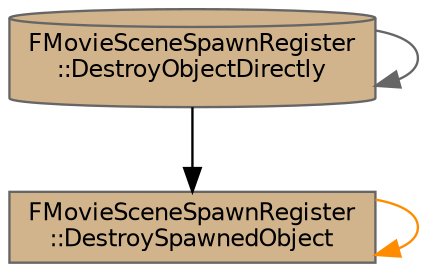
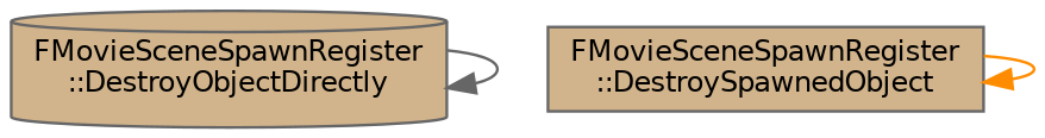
  digraph {
    rankdir=TB
    node [fillcolor=tan fontname=Helvetica fontsize=10 style=filled]
    edge [fontname=Helvetica fontsize=10 labelfontname=Helvetica labelfontsize=10 style=solid]
    n1 [color=gray40 fontcolor=black height=0.2 label="FMovieSceneSpawnRegister\l::DestroyObjectDirectly" shape=cylinder width=0.4]
    n2 [color=grey40 height=0.2 label="FMovieSceneSpawnRegister\l::DestroySpawnedObject" shape=box width=0.4]
    n1 -> n1 [color=gray40]
-   n1 -> n2 [color=black]
    n2 -> n2 [color=darkorange]
  }
